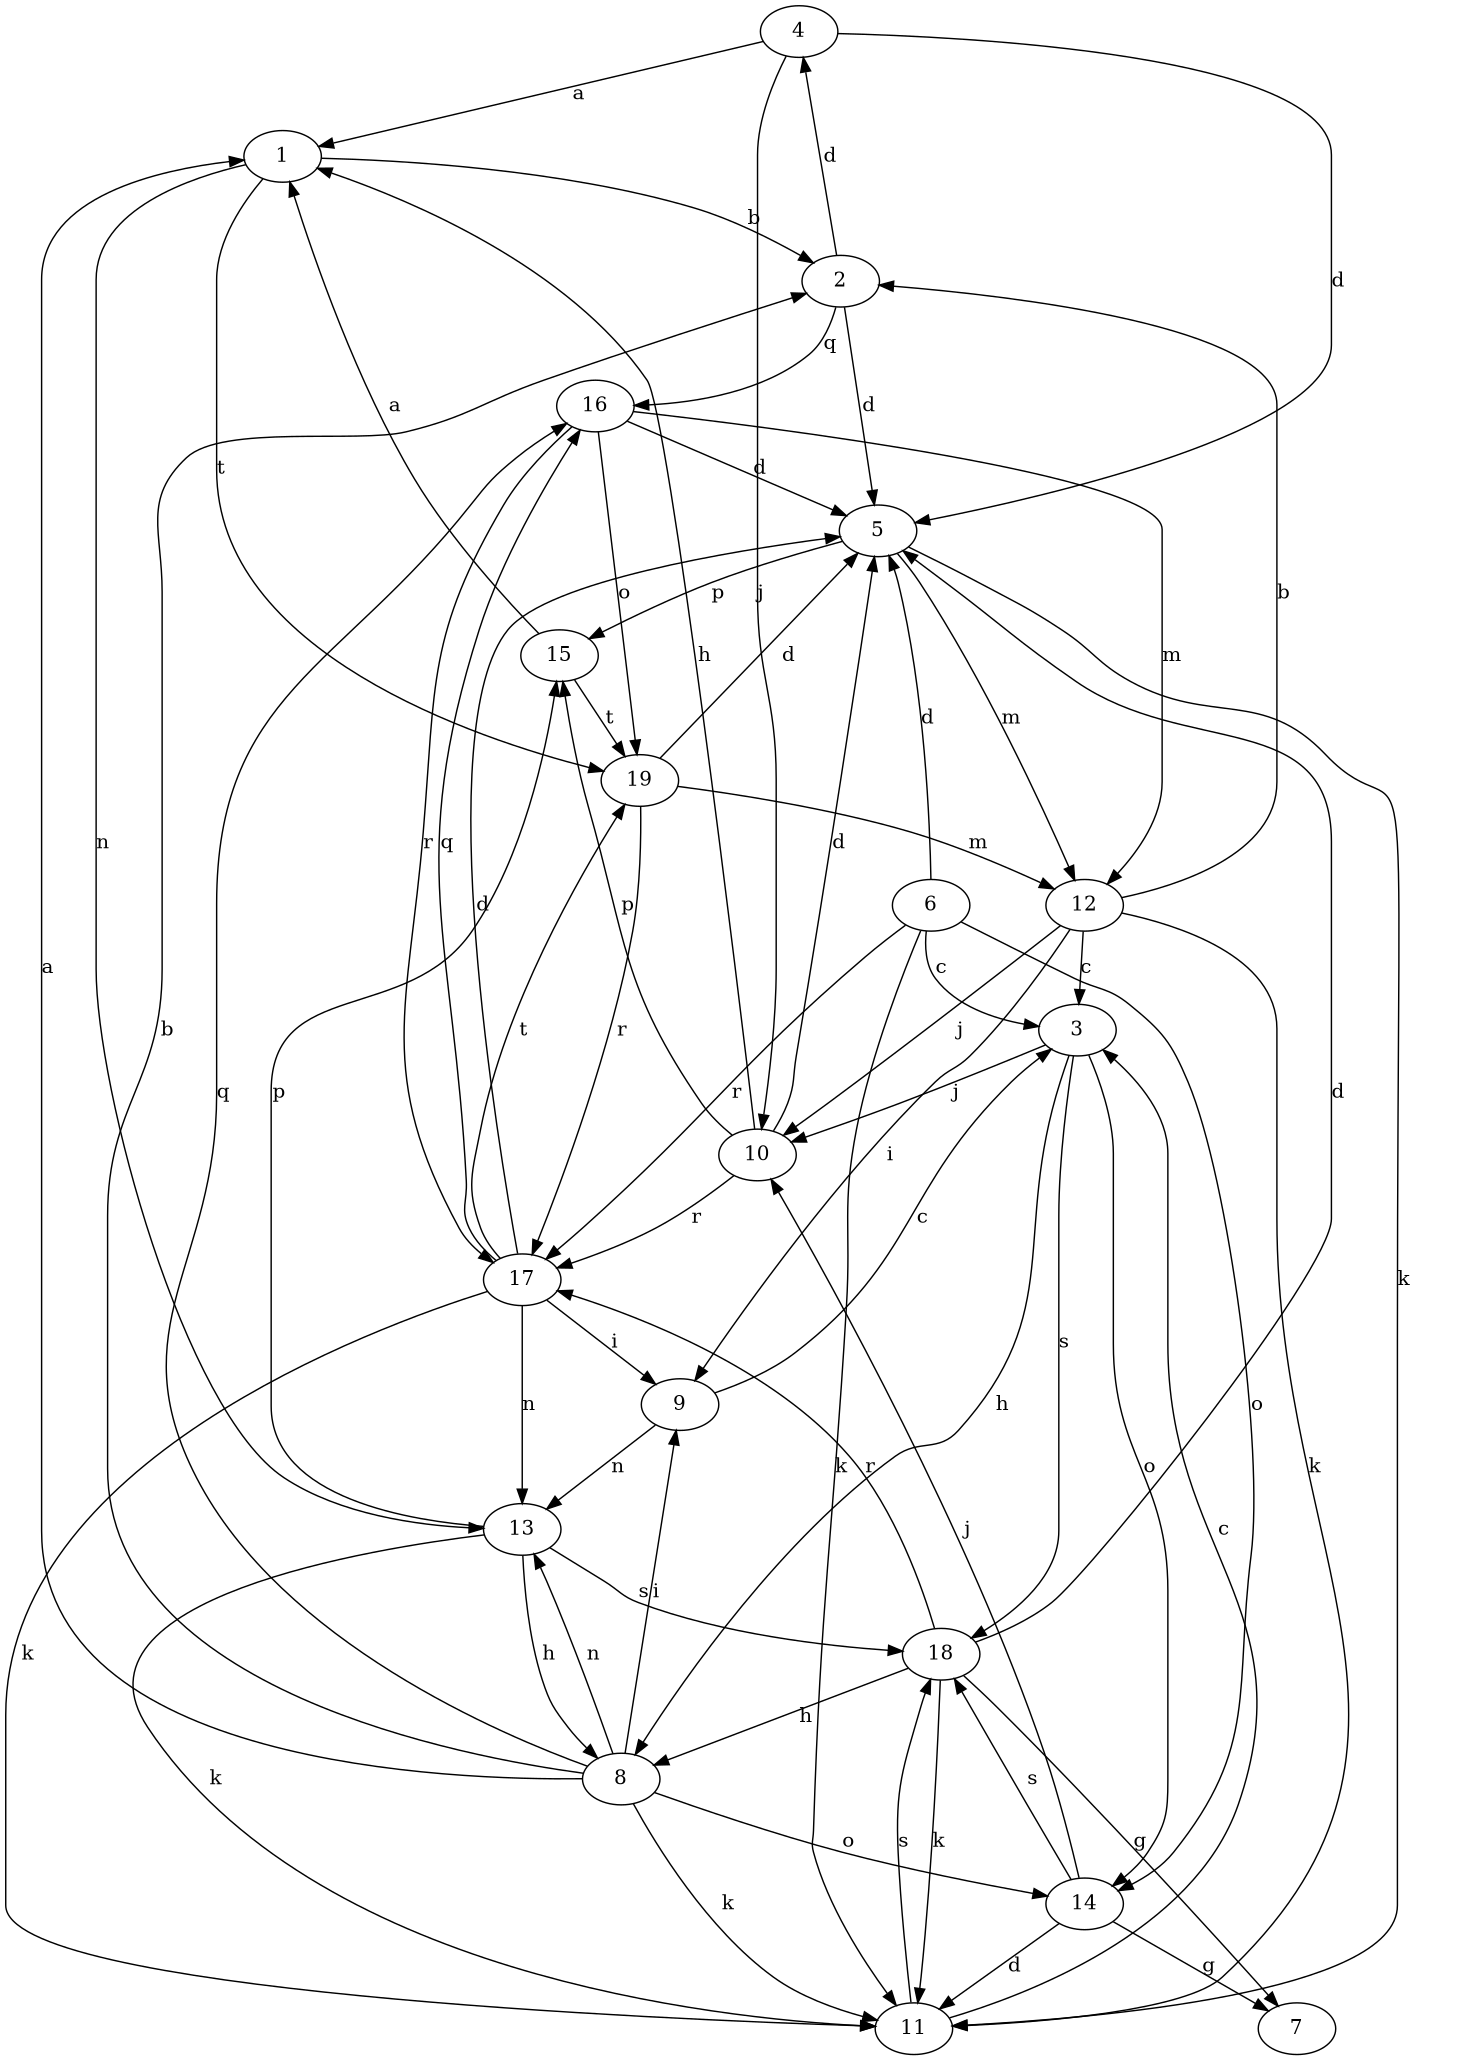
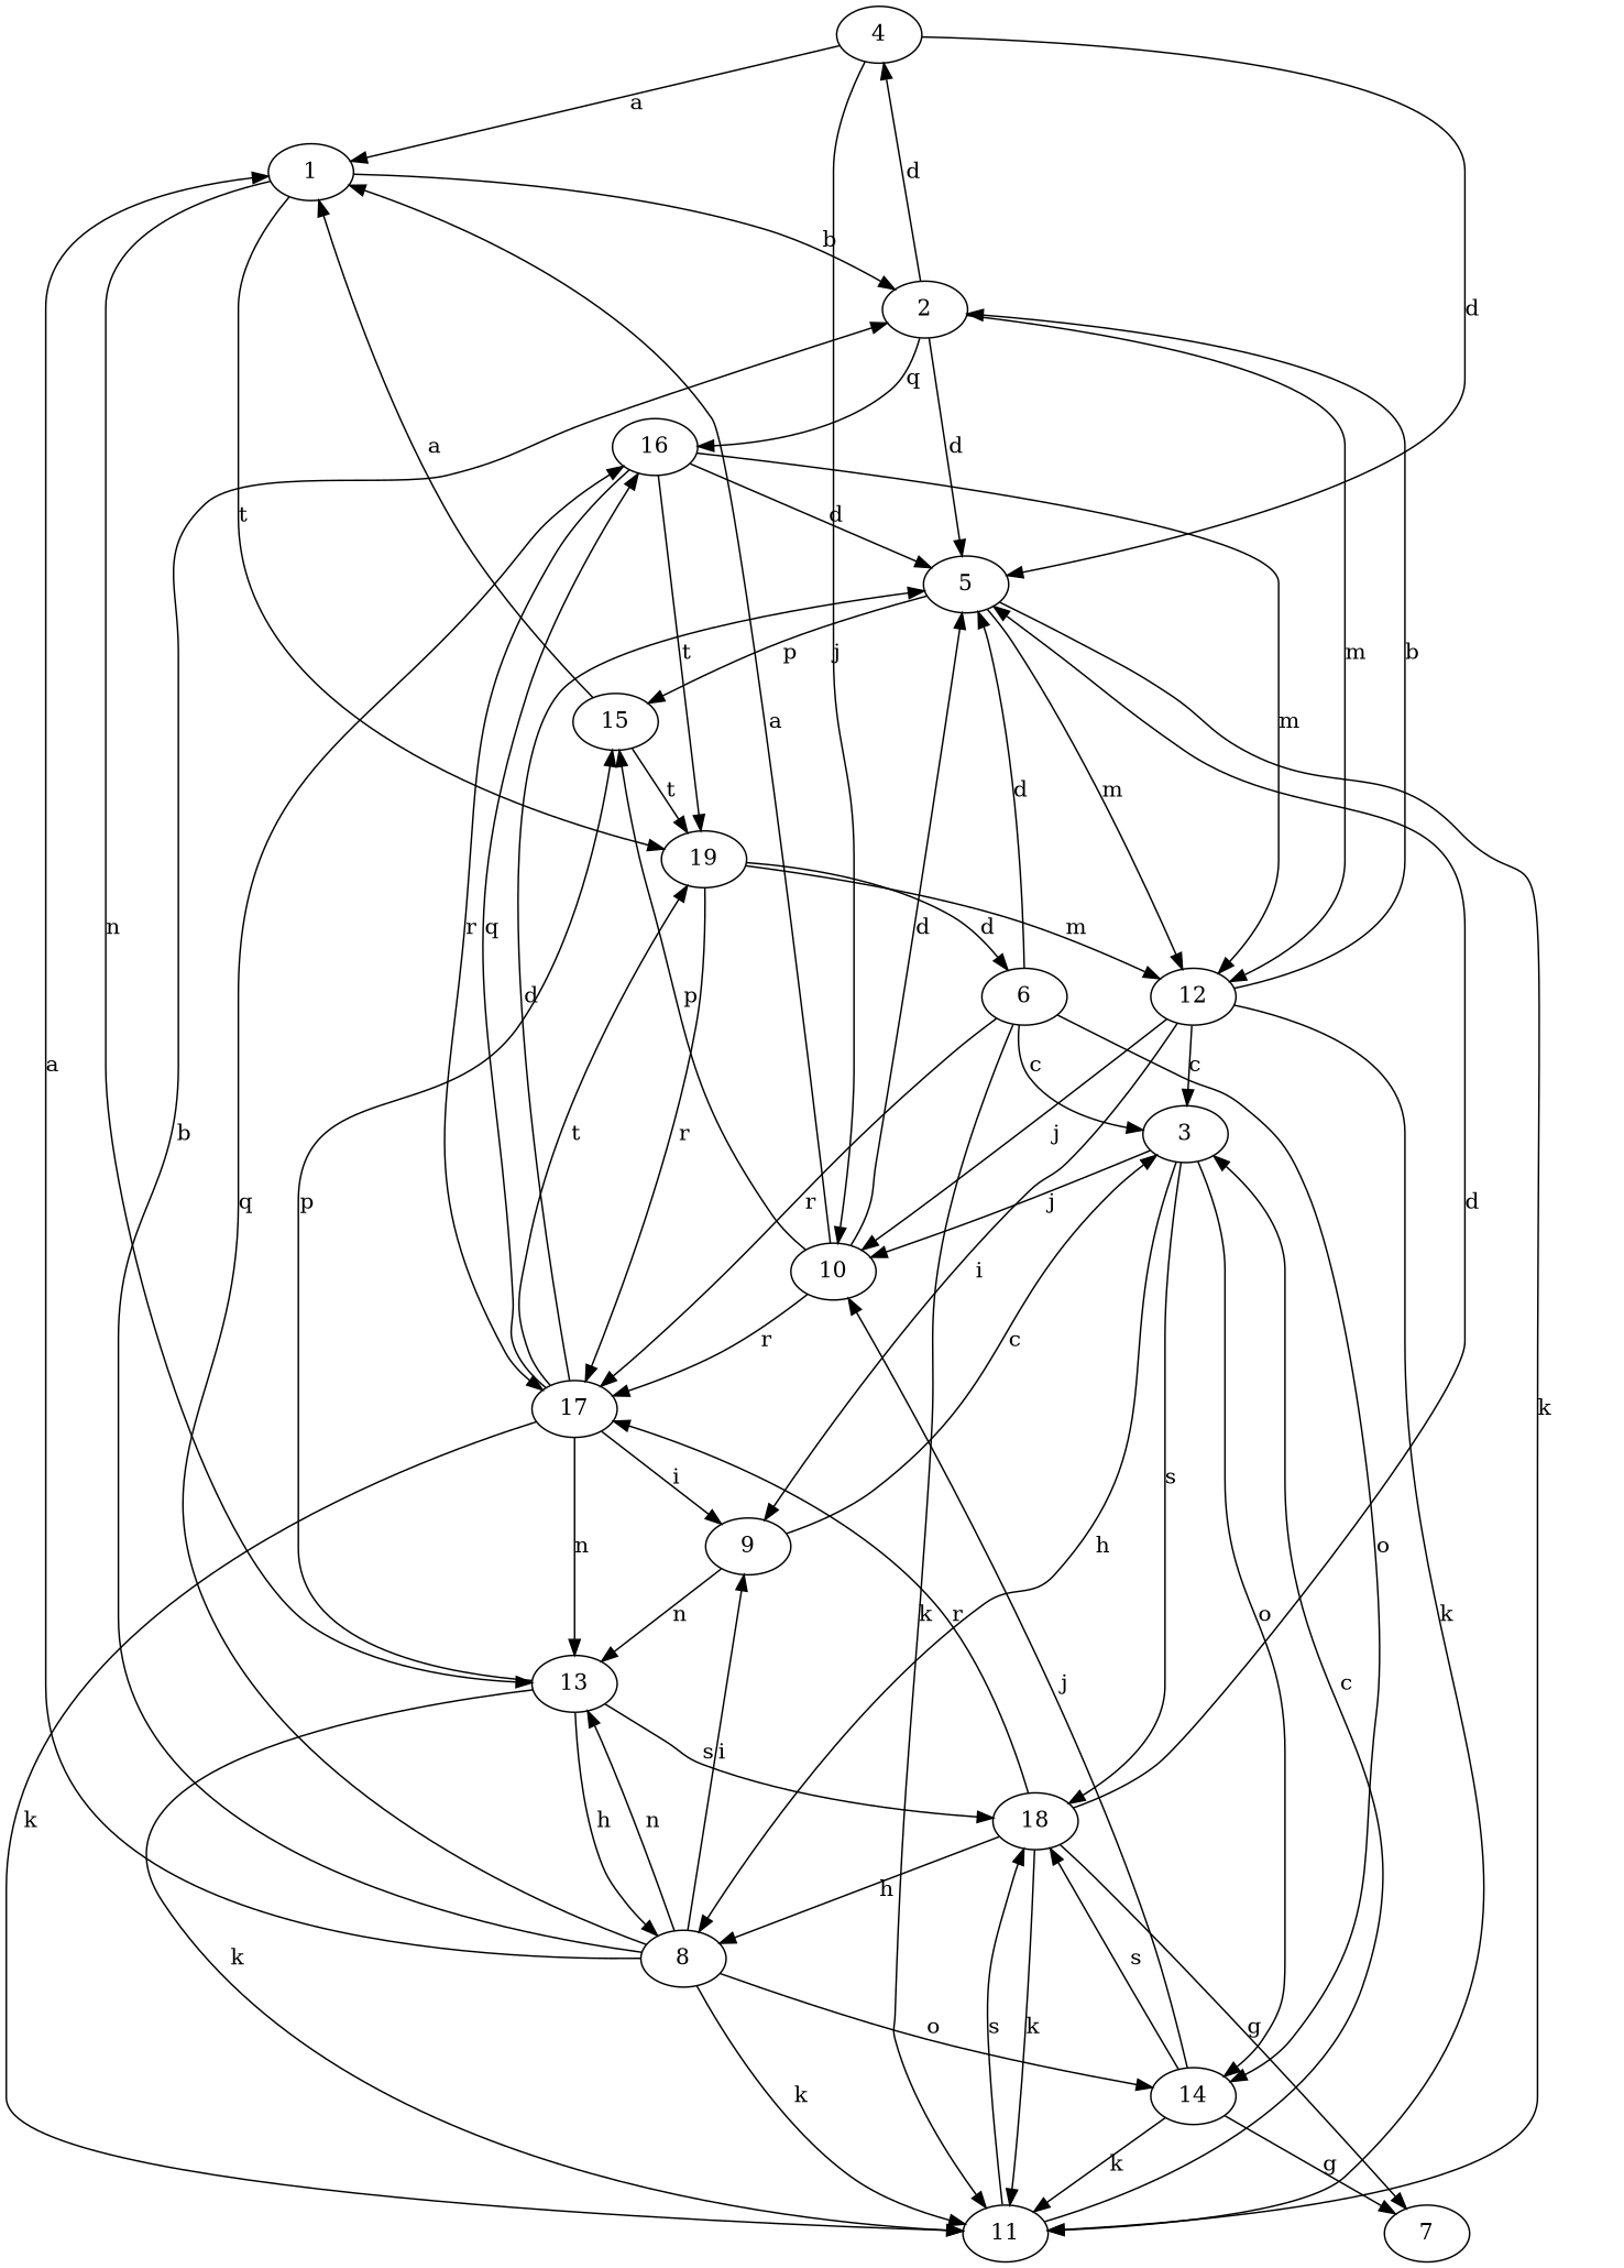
  strict digraph {
    4
    1
    10
    5
    2
    19
    13
    15
    17
    11
    12
    16
    8
    18
    9
    14
    3
    7
    6
    4 -> 1 [label=a]
    4 -> 10 [label=j]
    4 -> 5 [label=d]
    1 -> 2 [label=b]
    1 -> 19 [label=t]
    1 -> 13 [label=n]
-   10 -> 1 [label=h]
+   10 -> 1 [label=a]
    10 -> 5 [label=d]
    10 -> 15 [label=p]
    10 -> 17 [label=r]
    5 -> 15 [label=p]
    5 -> 11 [label=k]
    5 -> 12 [label=m]
    2 -> 4 [label=d]
    2 -> 5 [label=d]
+   2 -> 12 [label=m]
    2 -> 16 [label=q]
-   19 -> 5 [label=d]
+   19 -> 6 [label=d]
    19 -> 17 [label=r]
    19 -> 12 [label=m]
    13 -> 15 [label=p]
    13 -> 11 [label=k]
    13 -> 8 [label=h]
    13 -> 18 [label=s]
    15 -> 1 [label=a]
    15 -> 19 [label=t]
    17 -> 5 [label=d]
    17 -> 19 [label=t]
    17 -> 13 [label=n]
    17 -> 11 [label=k]
    17 -> 16 [label=q]
    17 -> 9 [label=i]
    11 -> 18 [label=s]
    11 -> 3 [label=c]
    12 -> 10 [label=j]
    12 -> 2 [label=b]
    12 -> 11 [label=k]
    12 -> 9 [label=i]
    12 -> 3 [label=c]
    16 -> 5 [label=d]
-   16 -> 19 [label=o]
+   16 -> 19 [label=t]
    16 -> 17 [label=r]
    16 -> 12 [label=m]
    8 -> 1 [label=a]
    8 -> 2 [label=b]
    8 -> 13 [label=n]
    8 -> 11 [label=k]
    8 -> 16 [label=q]
    8 -> 9 [label=i]
    8 -> 14 [label=o]
    18 -> 5 [label=d]
    18 -> 17 [label=r]
    18 -> 11 [label=k]
    18 -> 8 [label=h]
    18 -> 7 [label=g]
    9 -> 13 [label=n]
    9 -> 3 [label=c]
    14 -> 10 [label=j]
-   14 -> 11 [label=d]
+   14 -> 11 [label=k]
    14 -> 18 [label=s]
    14 -> 7 [label=g]
    3 -> 10 [label=j]
    3 -> 8 [label=h]
    3 -> 18 [label=s]
    3 -> 14 [label=o]
    6 -> 5 [label=d]
    6 -> 17 [label=r]
    6 -> 11 [label=k]
    6 -> 14 [label=o]
    6 -> 3 [label=c]
  }
